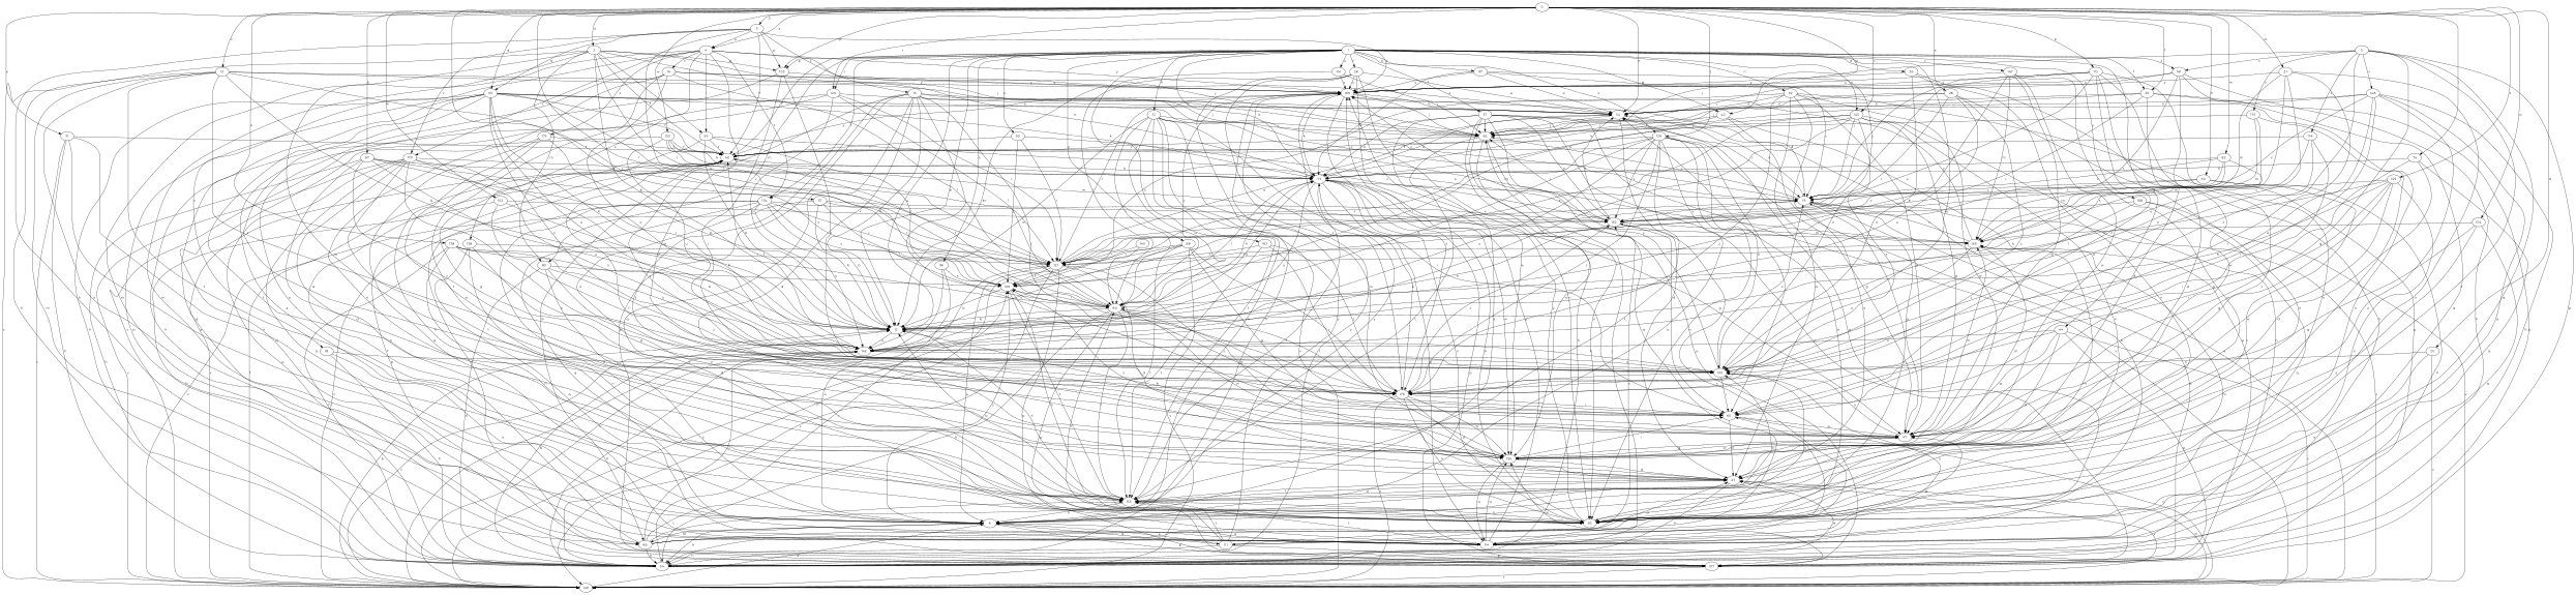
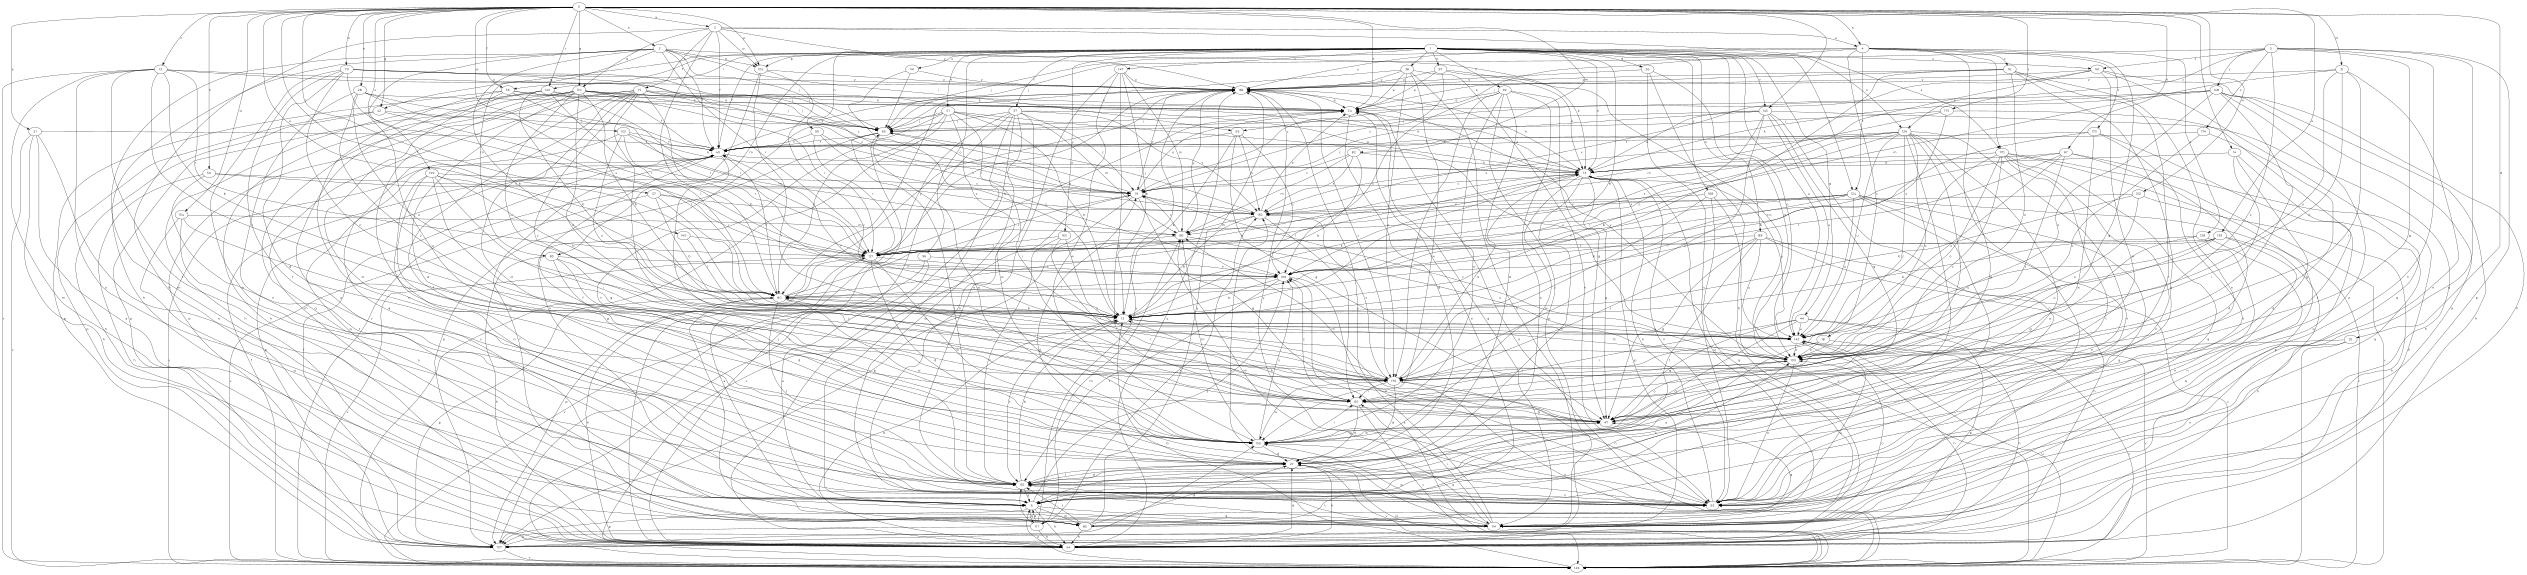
  strict digraph {
    fontname=Montserrat
    node [fontname=Montserrat]
    edge [fontname=Montserrat]
    0
    2
    3
    4
    13
    21
    25
    28
    31
    34
    36
    42
    50
    57
    67
    70
    74
    80
    82
    105
    110
    120
    126
    138
    140
    145
    152
    153
    154
    159
    12
    40
    73
    83
    54
    59
    66
    85
    121
    155
    15
    169
    170
    134
    16
    18
    47
    128
    173
    176
    6
    135
    149
    100
    142
    93
    60
    86
    114
    27
    107
    19
    162
    n64 [label=109]
    1
    26
    37
    38
    44
    51
    88
    90
    92
    96
    97
    141
    147
    161
    163
    168
    5
    111
    148
    174
    175
    0 -> 2 [label=a]
    0 -> 3 [label=a]
    0 -> 4 [label=a]
    0 -> 13 [label=c]
    0 -> 21 [label=d]
    0 -> 25 [label=d]
    0 -> 28 [label=e]
    0 -> 31 [label=e]
    0 -> 34 [label=e]
    0 -> 36 [label=f]
    0 -> 42 [label=g]
    0 -> 50 [label=h]
    0 -> 57 [label=i]
    0 -> 67 [label=k]
    0 -> 70 [label=k]
    0 -> 74 [label=l]
    0 -> 80 [label=l]
    0 -> 82 [label=m]
    0 -> 105 [label=p]
    0 -> 110 [label=q]
    0 -> 120 [label=r]
    0 -> 126 [label=s]
    0 -> 138 [label=u]
+   0 -> 140 [label=u]
    0 -> 145 [label=v]
    0 -> 152 [label=w]
    0 -> 153 [label=w]
    0 -> 154 [label=w]
    0 -> 159 [label=x]
    2 -> 105 [label=p]
    2 -> 12 [label=b]
    2 -> 40 [label=f]
    2 -> 73 [label=k]
    2 -> 83 [label=m]
    2 -> 54 [label=h]
    2 -> 59 [label=i]
    2 -> 66 [label=j]
    2 -> 85 [label=m]
    2 -> 121 [label=r]
    2 -> 155 [label=w]
    3 -> 4 [label=a]
    3 -> 80 [label=l]
    3 -> 105 [label=p]
    3 -> 110 [label=q]
    3 -> 40 [label=f]
    3 -> 54 [label=h]
    3 -> 15 [label=c]
    3 -> 169 [label=y]
    3 -> 170 [label=z]
    4 -> 59 [label=i]
    4 -> 66 [label=j]
    4 -> 85 [label=m]
    4 -> 169 [label=y]
    4 -> 170 [label=z]
    4 -> 134 [label=t]
    4 -> 16 [label=c]
    4 -> 18 [label=c]
    4 -> 47 [label=g]
    4 -> 128 [label=s]
    4 -> 173 [label=z]
    13 -> 12 [label=b]
    13 -> 66 [label=j]
    13 -> 85 [label=m]
    13 -> 121 [label=r]
    13 -> 169 [label=y]
    13 -> 176 [label=z]
    13 -> 6 [label=a]
    13 -> 135 [label=t]
    13 -> 149 [label=v]
    21 -> 169 [label=y]
    21 -> 100 [label=o]
    21 -> 142 [label=u]
    21 -> 93 [label=n]
    21 -> 60 [label=i]
    21 -> 86 [label=m]
    25 -> 149 [label=v]
    25 -> 100 [label=o]
    25 -> 93 [label=n]
    28 -> 34 [label=e]
    28 -> 40 [label=f]
    28 -> 121 [label=r]
    28 -> 176 [label=z]
    28 -> 142 [label=u]
    28 -> 93 [label=n]
    31 -> 40 [label=f]
    31 -> 54 [label=h]
    31 -> 6 [label=a]
    31 -> 149 [label=v]
    31 -> 93 [label=n]
    34 -> 66 [label=j]
    34 -> 114 [label=q]
    34 -> 27 [label=d]
    36 -> 34 [label=e]
    36 -> 66 [label=j]
    36 -> 121 [label=r]
    36 -> 93 [label=n]
    36 -> 27 [label=d]
    36 -> 107 [label=p]
    42 -> 80 [label=l]
    42 -> 54 [label=h]
    42 -> 66 [label=j]
    42 -> 107 [label=p]
    50 -> 54 [label=h]
    50 -> 135 [label=t]
    50 -> 19 [label=c]
    50 -> 162 [label=x]
    57 -> 80 [label=l]
    57 -> 12 [label=b]
    57 -> 121 [label=r]
    57 -> 149 [label=v]
    57 -> 162 [label=x]
    67 -> 80 [label=l]
    67 -> 73 [label=k]
    67 -> 54 [label=h]
    67 -> 176 [label=z]
    67 -> 142 [label=u]
    67 -> 27 [label=d]
    67 -> n64 [label=s]
    70 -> 66 [label=j]
    70 -> 169 [label=y]
    70 -> 176 [label=z]
    70 -> 135 [label=t]
    70 -> 93 [label=n]
    70 -> 27 [label=d]
    70 -> 19 [label=c]
    70 -> n64 [label=s]
    74 -> 73 [label=k]
    74 -> 60 [label=i]
    74 -> 114 [label=q]
    74 -> 27 [label=d]
    80 -> 12 [label=b]
    80 -> 40 [label=f]
    80 -> 73 [label=k]
    80 -> 54 [label=h]
    80 -> 155 [label=w]
    80 -> 169 [label=y]
    80 -> 135 [label=t]
    80 -> 60 [label=i]
    80 -> 107 [label=p]
    82 -> 12 [label=b]
    82 -> 73 [label=k]
    82 -> 86 [label=m]
    82 -> 19 [label=c]
    82 -> 162 [label=x]
    105 -> 169 [label=y]
    105 -> 176 [label=z]
    105 -> 149 [label=v]
    105 -> 60 [label=i]
    110 -> 34 [label=e]
    110 -> 12 [label=b]
    110 -> 40 [label=f]
    110 -> 73 [label=k]
    110 -> 54 [label=h]
    110 -> 121 [label=r]
    110 -> 135 [label=t]
    110 -> 100 [label=o]
    110 -> 142 [label=u]
    110 -> 114 [label=q]
    110 -> 27 [label=d]
    110 -> 107 [label=p]
    110 -> 19 [label=c]
    120 -> 34 [label=e]
    120 -> 80 [label=l]
    120 -> 12 [label=b]
    120 -> 54 [label=h]
    120 -> 121 [label=r]
    120 -> 6 [label=a]
    126 -> 12 [label=b]
    126 -> 40 [label=f]
    126 -> 47 [label=g]
    126 -> 176 [label=z]
    126 -> 6 [label=a]
    126 -> 135 [label=t]
    126 -> 100 [label=o]
    126 -> 142 [label=u]
    126 -> 93 [label=n]
    126 -> 60 [label=i]
    126 -> 162 [label=x]
    126 -> n64 [label=s]
    138 -> 12 [label=b]
    138 -> 54 [label=h]
    138 -> 121 [label=r]
    138 -> 100 [label=o]
    138 -> 142 [label=u]
    138 -> 93 [label=n]
    140 -> 80 [label=l]
    140 -> 121 [label=r]
    145 -> 73 [label=k]
    145 -> 54 [label=h]
    145 -> 66 [label=j]
    145 -> 47 [label=g]
    145 -> 176 [label=z]
    145 -> 142 [label=u]
    145 -> 93 [label=n]
    145 -> 19 [label=c]
    145 -> n64 [label=s]
    152 -> 12 [label=b]
    152 -> 54 [label=h]
    152 -> 100 [label=o]
    152 -> 162 [label=x]
    153 -> 40 [label=f]
    153 -> 73 [label=k]
    153 -> 121 [label=r]
    153 -> 142 [label=u]
    153 -> 86 [label=m]
    153 -> 114 [label=q]
    154 -> 47 [label=g]
    154 -> 6 [label=a]
    154 -> 86 [label=m]
    154 -> 114 [label=q]
    159 -> 80 [label=l]
    159 -> 12 [label=b]
    159 -> 155 [label=w]
    159 -> 47 [label=g]
    159 -> 93 [label=n]
    159 -> 60 [label=i]
    159 -> 19 [label=c]
    12 -> 73 [label=k]
    12 -> 135 [label=t]
    12 -> 142 [label=u]
    40 -> 73 [label=k]
    40 -> 169 [label=y]
    40 -> 176 [label=z]
    40 -> 149 [label=v]
    40 -> 107 [label=p]
    73 -> 34 [label=e]
    73 -> 80 [label=l]
    73 -> 155 [label=w]
    73 -> 47 [label=g]
    73 -> 135 [label=t]
    73 -> 142 [label=u]
    73 -> 93 [label=n]
    73 -> 114 [label=q]
    73 -> 107 [label=p]
    73 -> 19 [label=c]
    83 -> 54 [label=h]
    83 -> 155 [label=w]
    83 -> 176 [label=z]
    83 -> 27 [label=d]
    83 -> n64 [label=s]
    54 -> 12 [label=b]
    54 -> 66 [label=j]
    54 -> 121 [label=r]
    54 -> 169 [label=y]
    54 -> 27 [label=d]
    59 -> 12 [label=b]
    59 -> 40 [label=f]
    59 -> 47 [label=g]
    59 -> 162 [label=x]
    59 -> n64 [label=s]
    66 -> 40 [label=f]
    66 -> 155 [label=w]
    66 -> 135 [label=t]
    66 -> 107 [label=p]
    85 -> 34 [label=e]
    85 -> 40 [label=f]
    85 -> 54 [label=h]
    85 -> 169 [label=y]
    85 -> 47 [label=g]
    85 -> 135 [label=t]
    85 -> 142 [label=u]
    85 -> 27 [label=d]
    121 -> 34 [label=e]
    121 -> 155 [label=w]
    121 -> 6 [label=a]
    121 -> 149 [label=v]
    121 -> 27 [label=d]
    121 -> 107 [label=p]
    121 -> 19 [label=c]
    121 -> n64 [label=s]
    155 -> 40 [label=f]
    155 -> 47 [label=g]
    155 -> 60 [label=i]
    155 -> 86 [label=m]
    155 -> 114 [label=q]
    155 -> 27 [label=d]
    155 -> n64 [label=s]
    15 -> 34 [label=e]
    15 -> 12 [label=b]
    15 -> 66 [label=j]
    15 -> 85 [label=m]
    15 -> 176 [label=z]
    15 -> 135 [label=t]
    15 -> 60 [label=i]
    15 -> 114 [label=q]
    15 -> 27 [label=d]
    15 -> 107 [label=p]
    15 -> 19 [label=c]
    169 -> 34 [label=e]
    169 -> 73 [label=k]
    169 -> 66 [label=j]
    169 -> 121 [label=r]
    169 -> 176 [label=z]
    169 -> 19 [label=c]
    170 -> 73 [label=k]
    170 -> 176 [label=z]
    170 -> 135 [label=t]
    170 -> 149 [label=v]
    170 -> 100 [label=o]
    170 -> 142 [label=u]
    170 -> 93 [label=n]
    170 -> 114 [label=q]
    170 -> 107 [label=p]
    134 -> 12 [label=b]
    134 -> 121 [label=r]
    134 -> 6 [label=a]
    134 -> 149 [label=v]
    134 -> 142 [label=u]
    134 -> 93 [label=n]
    134 -> 114 [label=q]
    134 -> 162 [label=x]
    134 -> n64 [label=s]
    16 -> 34 [label=e]
    16 -> 80 [label=l]
    16 -> 169 [label=y]
    16 -> 6 [label=a]
    16 -> 135 [label=t]
    16 -> 100 [label=o]
    16 -> 93 [label=n]
    18 -> 54 [label=h]
    18 -> 6 [label=a]
    18 -> 100 [label=o]
    47 -> 12 [label=b]
    47 -> 155 [label=w]
    47 -> 100 [label=o]
    47 -> 86 [label=m]
    128 -> 121 [label=r]
    128 -> 47 [label=g]
    128 -> 93 [label=n]
    128 -> 114 [label=q]
    173 -> 12 [label=b]
    173 -> 40 [label=f]
    173 -> 155 [label=w]
    173 -> 93 [label=n]
    173 -> 114 [label=q]
    176 -> 80 [label=l]
    176 -> 73 [label=k]
    176 -> 155 [label=w]
    176 -> 149 [label=v]
    176 -> 93 [label=n]
    176 -> 60 [label=i]
    176 -> 27 [label=d]
    176 -> 162 [label=x]
    6 -> 54 [label=h]
    6 -> 85 [label=m]
    6 -> 100 [label=o]
    6 -> 114 [label=q]
    6 -> 107 [label=p]
    6 -> n64 [label=s]
    6 -> 111 [label=q]
    135 -> 12 [label=b]
    135 -> 6 [label=a]
    135 -> 93 [label=n]
    135 -> 27 [label=d]
    149 -> 34 [label=e]
    149 -> 12 [label=b]
    149 -> 40 [label=f]
    149 -> 6 [label=a]
    149 -> 142 [label=u]
    149 -> 27 [label=d]
    149 -> n64 [label=s]
    100 -> 12 [label=b]
    100 -> 169 [label=y]
    100 -> 176 [label=z]
    100 -> 93 [label=n]
    100 -> 60 [label=i]
    100 -> 19 [label=c]
    142 -> 40 [label=f]
    142 -> 54 [label=h]
    142 -> 149 [label=v]
    142 -> 100 [label=o]
    93 -> 73 [label=k]
    93 -> 169 [label=y]
    93 -> 86 [label=m]
    93 -> 19 [label=c]
    60 -> 47 [label=g]
    60 -> 149 [label=v]
    60 -> 27 [label=d]
    60 -> n64 [label=s]
    86 -> 121 [label=r]
    86 -> 169 [label=y]
    86 -> 100 [label=o]
    86 -> 19 [label=c]
    114 -> 155 [label=w]
    114 -> 169 [label=y]
    114 -> 135 [label=t]
    114 -> 100 [label=o]
    114 -> 60 [label=i]
    114 -> 162 [label=x]
    27 -> 54 [label=h]
    27 -> 135 [label=t]
    27 -> 149 [label=v]
    107 -> 40 [label=f]
    107 -> 155 [label=w]
    107 -> 149 [label=v]
    19 -> 34 [label=e]
    19 -> 66 [label=j]
    19 -> 47 [label=g]
    19 -> 149 [label=v]
    19 -> 107 [label=p]
    19 -> 162 [label=x]
    162 -> 34 [label=e]
    162 -> 12 [label=b]
    162 -> 66 [label=j]
    162 -> 60 [label=i]
    162 -> 86 [label=m]
    n64 -> 80 [label=l]
    n64 -> 12 [label=b]
    n64 -> 135 [label=t]
    n64 -> 93 [label=n]
    1 -> 36 [label=f]
    1 -> 42 [label=g]
    1 -> 105 [label=p]
    1 -> 120 [label=r]
    1 -> 126 [label=s]
    1 -> 145 [label=v]
    1 -> 12 [label=b]
    1 -> 40 [label=f]
    1 -> 73 [label=k]
    1 -> 83 [label=m]
    1 -> 134 [label=t]
    1 -> 100 [label=o]
    1 -> 142 [label=u]
    1 -> 26 [label=d]
    1 -> 37 [label=f]
    1 -> 38 [label=f]
    1 -> 44 [label=g]
    1 -> 51 [label=h]
    1 -> 88 [label=n]
    1 -> 90 [label=n]
    1 -> 92 [label=n]
    1 -> 96 [label=o]
    1 -> 97 [label=o]
    1 -> 141 [label=u]
    1 -> 147 [label=v]
    1 -> 161 [label=x]
    1 -> 163 [label=y]
    1 -> 168 [label=y]
    26 -> 54 [label=h]
    26 -> 169 [label=y]
    26 -> 100 [label=o]
    26 -> 93 [label=n]
    37 -> 73 [label=k]
    37 -> 54 [label=h]
    37 -> 66 [label=j]
    37 -> 6 [label=a]
    37 -> 149 [label=v]
    37 -> 93 [label=n]
    37 -> 114 [label=q]
    37 -> 107 [label=p]
    37 -> 19 [label=c]
    37 -> 162 [label=x]
    38 -> 34 [label=e]
    38 -> 80 [label=l]
    38 -> 54 [label=h]
    38 -> 155 [label=w]
    38 -> 169 [label=y]
    38 -> 176 [label=z]
    38 -> 93 [label=n]
    44 -> 47 [label=g]
    44 -> 149 [label=v]
    44 -> 142 [label=u]
    44 -> 60 [label=i]
    44 -> 27 [label=d]
    44 -> 107 [label=p]
    51 -> 80 [label=l]
    51 -> 12 [label=b]
    51 -> 66 [label=j]
    51 -> 155 [label=w]
    51 -> 6 [label=a]
    51 -> 135 [label=t]
    51 -> 149 [label=v]
    51 -> 142 [label=u]
    51 -> 60 [label=i]
    51 -> 86 [label=m]
    88 -> 54 [label=h]
    88 -> 121 [label=r]
    88 -> 47 [label=g]
    88 -> 176 [label=z]
    88 -> 135 [label=t]
    88 -> 149 [label=v]
    88 -> 142 [label=u]
    90 -> 40 [label=f]
    90 -> 121 [label=r]
    90 -> 162 [label=x]
    90 -> n64 [label=s]
    92 -> 34 [label=e]
    92 -> 155 [label=w]
    92 -> 47 [label=g]
    92 -> 176 [label=z]
    92 -> 6 [label=a]
    92 -> 27 [label=d]
    92 -> 107 [label=p]
    92 -> n64 [label=s]
    96 -> 6 [label=a]
    96 -> 149 [label=v]
    96 -> n64 [label=s]
    97 -> 34 [label=e]
    97 -> 73 [label=k]
    97 -> 169 [label=y]
    97 -> 100 [label=o]
    97 -> 19 [label=c]
    141 -> 12 [label=b]
    141 -> 66 [label=j]
    141 -> 169 [label=y]
    147 -> 12 [label=b]
    147 -> 155 [label=w]
    147 -> 169 [label=y]
    147 -> 47 [label=g]
    147 -> 93 [label=n]
    147 -> 86 [label=m]
    161 -> 54 [label=h]
    161 -> 121 [label=r]
    161 -> 155 [label=w]
    161 -> 169 [label=y]
    161 -> 114 [label=q]
    161 -> 19 [label=c]
    163 -> 121 [label=r]
    163 -> 176 [label=z]
    163 -> 135 [label=t]
    163 -> 60 [label=i]
    168 -> 176 [label=z]
    168 -> 149 [label=v]
    168 -> 114 [label=q]
    168 -> 162 [label=x]
    5 -> 66 [label=j]
    5 -> 47 [label=g]
    5 -> 176 [label=z]
    5 -> 93 [label=n]
    5 -> 107 [label=p]
    5 -> 161 [label=x]
    5 -> 111 [label=q]
    5 -> 148 [label=v]
    5 -> 174 [label=z]
    5 -> 175 [label=z]
    111 -> 80 [label=l]
    111 -> 54 [label=h]
    111 -> 169 [label=y]
    111 -> 6 [label=a]
    111 -> 135 [label=t]
    111 -> 86 [label=m]
    111 -> 107 [label=p]
    111 -> 162 [label=x]
    148 -> 34 [label=e]
    148 -> 73 [label=k]
    148 -> 54 [label=h]
    148 -> 6 [label=a]
    148 -> 100 [label=o]
    148 -> 60 [label=i]
    148 -> 114 [label=q]
    148 -> 162 [label=x]
    174 -> 40 [label=f]
    174 -> 47 [label=g]
    174 -> 100 [label=o]
-   174 -> 86 [label=m]
    175 -> 66 [label=j]
    175 -> 135 [label=t]
    175 -> 86 [label=m]
    175 -> n64 [label=s]
  }
